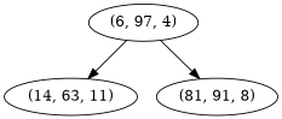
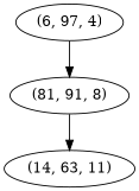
  digraph {
    n1 [label="(6, 97, 4)"]
    "(14, 63, 11)"
    "(81, 91, 8)"
-   n1 -> "(14, 63, 11)"
+   "(81, 91, 8)" -> "(14, 63, 11)"
    n1 -> "(81, 91, 8)"
  }
